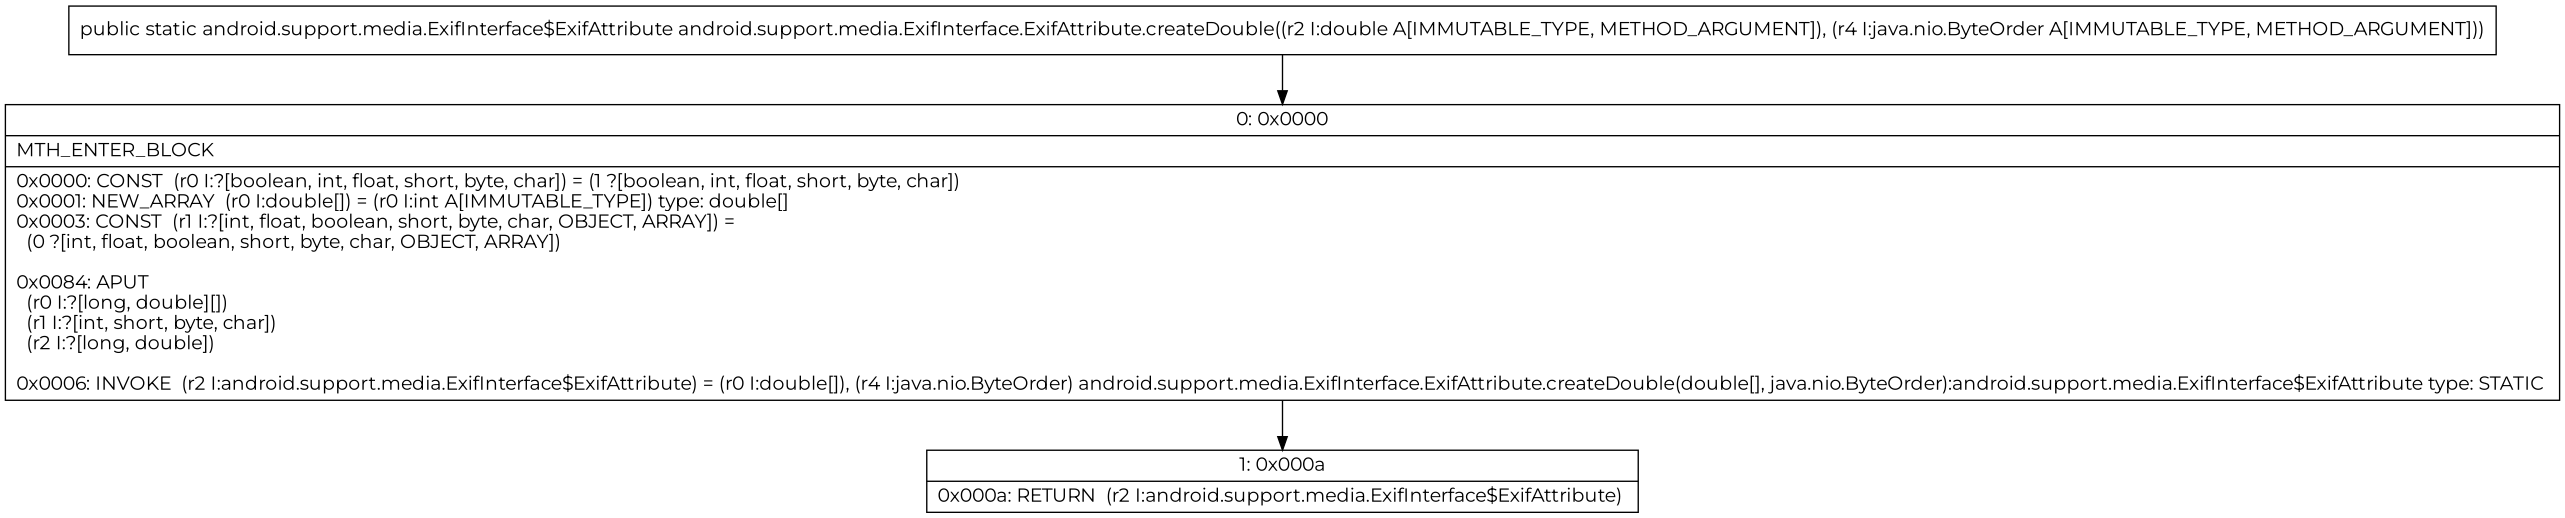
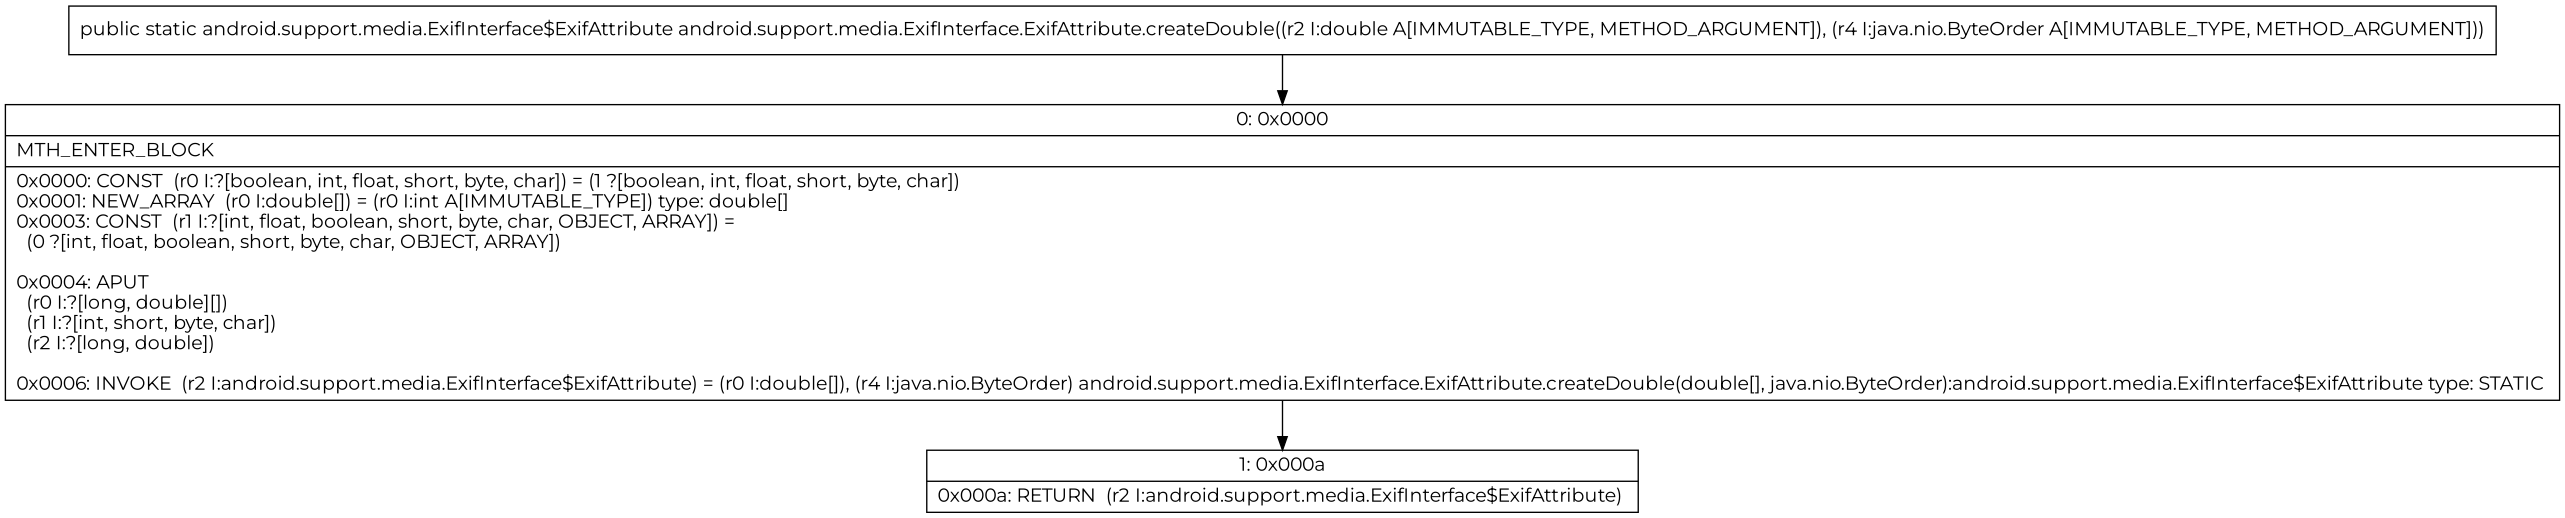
  digraph {
    fontname=Montserrat
    node [shape=record fontname=Montserrat]
    edge [fontname=Montserrat]
-   n1 [label="{0\:\ 0x0000|MTH_ENTER_BLOCK\l|0x0000: CONST  (r0 I:?[boolean, int, float, short, byte, char]) = (1 ?[boolean, int, float, short, byte, char]) \l0x0001: NEW_ARRAY  (r0 I:double[]) = (r0 I:int A[IMMUTABLE_TYPE]) type: double[] \l0x0003: CONST  (r1 I:?[int, float, boolean, short, byte, char, OBJECT, ARRAY]) = \l  (0 ?[int, float, boolean, short, byte, char, OBJECT, ARRAY])\l \l0x0084: APUT  \l  (r0 I:?[long, double][])\l  (r1 I:?[int, short, byte, char])\l  (r2 I:?[long, double])\l \l0x0006: INVOKE  (r2 I:android.support.media.ExifInterface$ExifAttribute) = (r0 I:double[]), (r4 I:java.nio.ByteOrder) android.support.media.ExifInterface.ExifAttribute.createDouble(double[], java.nio.ByteOrder):android.support.media.ExifInterface$ExifAttribute type: STATIC \l}"]
+   n1 [label="{0\:\ 0x0000|MTH_ENTER_BLOCK\l|0x0000: CONST  (r0 I:?[boolean, int, float, short, byte, char]) = (1 ?[boolean, int, float, short, byte, char]) \l0x0001: NEW_ARRAY  (r0 I:double[]) = (r0 I:int A[IMMUTABLE_TYPE]) type: double[] \l0x0003: CONST  (r1 I:?[int, float, boolean, short, byte, char, OBJECT, ARRAY]) = \l  (0 ?[int, float, boolean, short, byte, char, OBJECT, ARRAY])\l \l0x0004: APUT  \l  (r0 I:?[long, double][])\l  (r1 I:?[int, short, byte, char])\l  (r2 I:?[long, double])\l \l0x0006: INVOKE  (r2 I:android.support.media.ExifInterface$ExifAttribute) = (r0 I:double[]), (r4 I:java.nio.ByteOrder) android.support.media.ExifInterface.ExifAttribute.createDouble(double[], java.nio.ByteOrder):android.support.media.ExifInterface$ExifAttribute type: STATIC \l}"]
    n2 [label="{1\:\ 0x000a|0x000a: RETURN  (r2 I:android.support.media.ExifInterface$ExifAttribute) \l}"]
    n3 [label="{public static android.support.media.ExifInterface$ExifAttribute android.support.media.ExifInterface.ExifAttribute.createDouble((r2 I:double A[IMMUTABLE_TYPE, METHOD_ARGUMENT]), (r4 I:java.nio.ByteOrder A[IMMUTABLE_TYPE, METHOD_ARGUMENT])) }"]
    n1 -> n2
    n3 -> n1
  }
